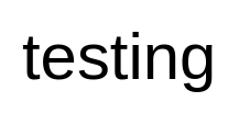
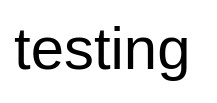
  <mxCell id="0" />
  <mxCell id="1" parent="0" />
- <mxCell id="2" value="&lt;font style=&quot;font-size: 100px;&quot;&gt;testing&lt;/font&gt;" style="text;html=1;align=center;verticalAlign=middle;resizable=0;points=[];autosize=1;strokeColor=none;fillColor=none;" vertex="1" parent="1"><mxGeometry x="20" y="20" width="320" height="130" as="geometry" /></mxCell>
+ <mxCell id="2" value="&lt;font style=&quot;font-size: 100px;&quot;&gt;testing&lt;/font&gt;" style="text;html=1;align=center;verticalAlign=middle;resizable=0;points=[];autosize=1;strokeColor=none;fillColor=none;" vertex="1" parent="1"><mxGeometry x="10" y="15" width="320" height="130" as="geometry" /></mxCell>
